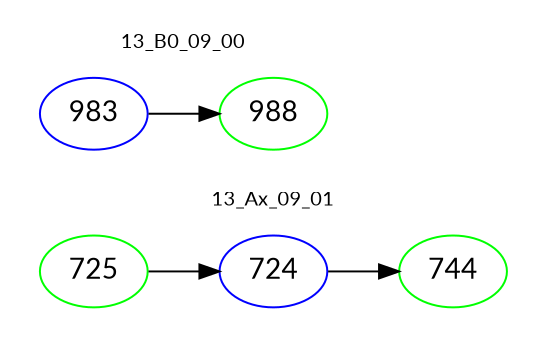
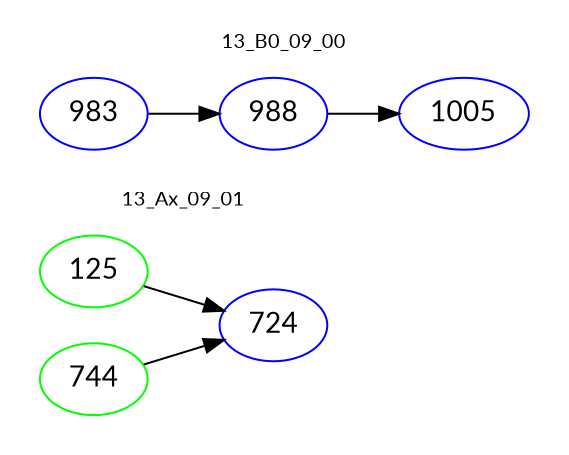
  digraph {
    fontname=Lato
    rankdir=LR
    node [color=blue fontname=Lato]
    edge [color=black fontname=Lato]
-   n1 [color=green label=725]
+   n1 [color=green label=125]
    n2 [label=724]
    n3 [color=green label=744]
    n4 [label=983]
-   n5 [color=green label=988]
+   n5 [label=988]
+   n6 [label=1005]
    subgraph cluster_1 {
      color=white
      fontsize=10
      label="13_Ax_09_01"
      n1
      n2
      n3
    }
    subgraph cluster_2 {
      color=white
      fontsize=10
      label="13_B0_09_00"
      n4
      n5
+     n6
    }
    n1 -> n2
-   n2 -> n3
+   n3 -> n2
    n4 -> n5
+   n5 -> n6
  }
